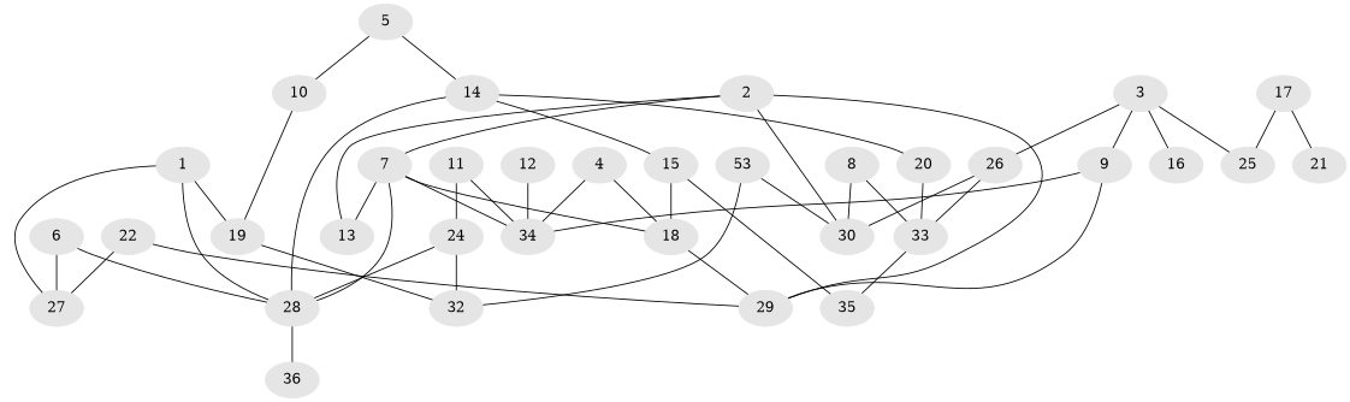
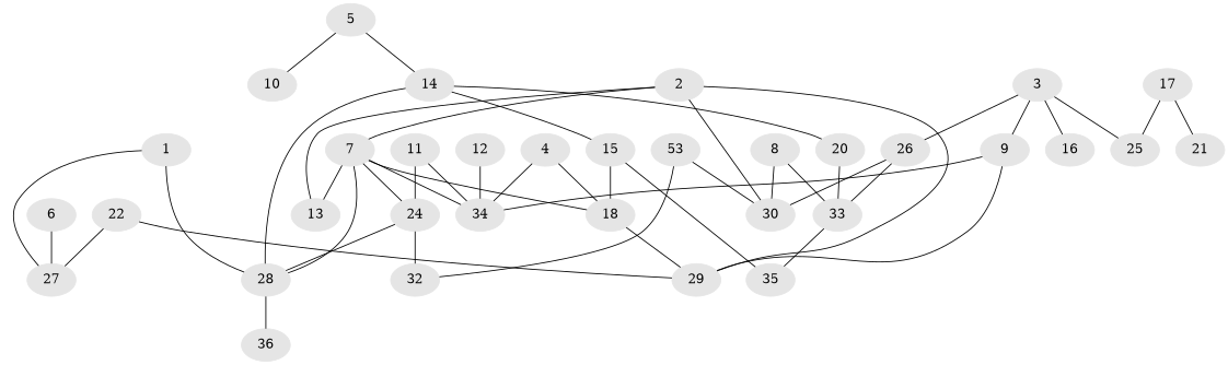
  graph {
    node [color=gray90 style=filled]
    edge [weight=1.0]
    1
-   19
    27
    28
    15
    18
    35
    32
    36
    2
    7
    13
    30
    29
    34
    24
    3
    9
    16
    25
    26
    33
    4
    5
    10
    14
    20
    6
    8
    11
    12
    17
    21
    22
    n35 [label=53]
-   1 -- 19
    1 -- 27
    1 -- 28
-   19 -- 32
    28 -- 36
    15 -- 18 [weight=2.0]
    15 -- 35
    18 -- 29
    2 -- 7
    2 -- 13
    2 -- 30
    2 -- 29
    7 -- 28
    7 -- 18
    7 -- 13
    7 -- 34
+   7 -- 24
    24 -- 28
    24 -- 32
    3 -- 9
    3 -- 16
    3 -- 25
    3 -- 26
    9 -- 29
    9 -- 34
    26 -- 30
    26 -- 33
    33 -- 35
    4 -- 18
    4 -- 34
    5 -- 10
    5 -- 14
-   10 -- 19
    14 -- 28
    14 -- 15
    14 -- 20
    20 -- 33
    6 -- 27
-   6 -- 28
    8 -- 30
    8 -- 33
    11 -- 34
    11 -- 24
    12 -- 34
    17 -- 25
    17 -- 21
    22 -- 27
    22 -- 29
    n35 -- 32
    n35 -- 30
  }
